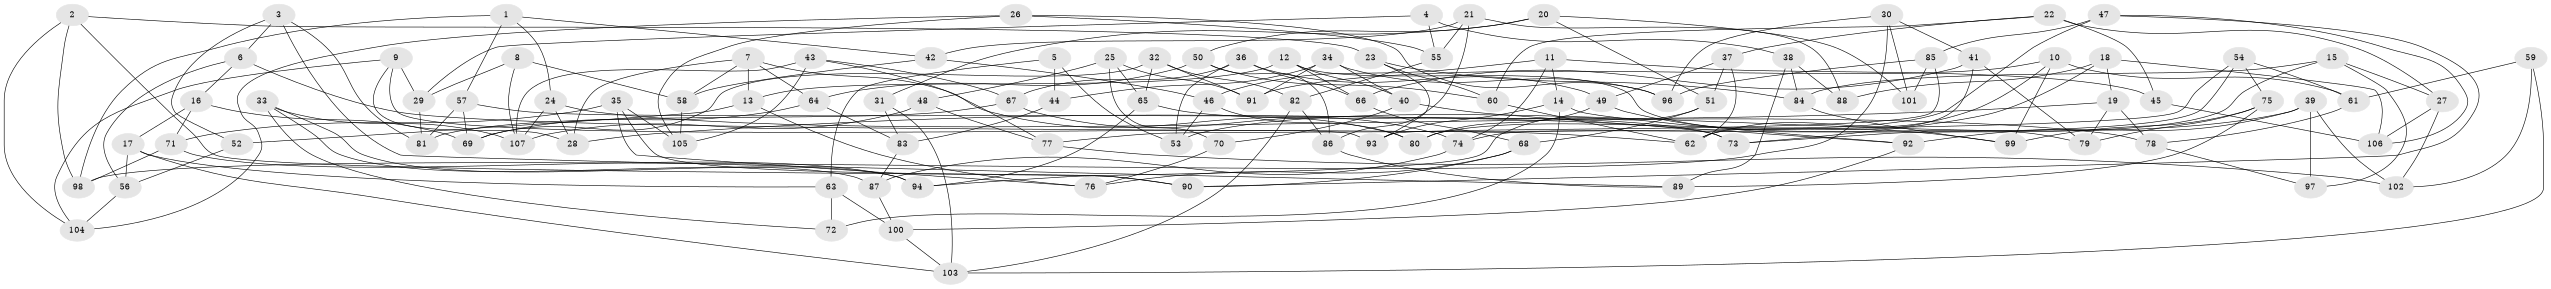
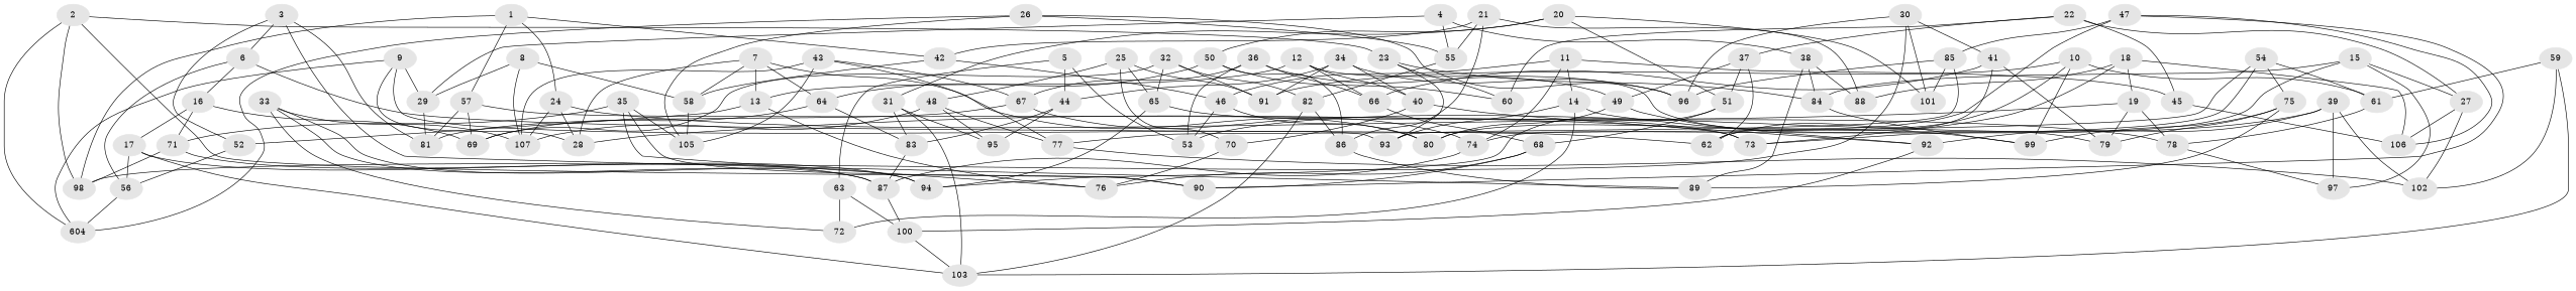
  graph {
    node [color=gray90 style=filled]
    1
    24
    42
    57
    98
    28
    107
    78
    58
    46
    81
    73
    69
    2
    23
    90
-   104
+   104 [label=604]
    93
    84
    60
    3
    6
    52
    89
    16
    56
    62
    4
    29
    38
    55
    13
    76
    88
    82
    5
    44
    53
    63
    83
+   95
    59
    61
    103
    102
    72
    100
    17
    71
    7
    64
    80
    105
    8
    70
    9
    10
    91
    99
    11
    14
    45
    74
    92
    106
    87
    12
    40
    66
    79
    68
    15
    27
    97
    94
    18
    19
    20
    31
    50
    51
    101
    86
    21
    22
    37
    49
    25
    48
    65
    77
    26
    96
    30
    41
    32
    33
    34
    35
    36
    67
    39
    43
    47
    85
    54
    75
    1 -- 24
    1 -- 42
    1 -- 57
    1 -- 98
    24 -- 28
    24 -- 107
    24 -- 78
    42 -- 58
    42 -- 46
    57 -- 81
    57 -- 73
    57 -- 69
    78 -- 97
    58 -- 105
    46 -- 53
    46 -- 80
    2 -- 98
    2 -- 23
    2 -- 90
    2 -- 104
    23 -- 93
    23 -- 84
    23 -- 60
    84 -- 99
-   60 -- 62
    3 -- 81
    3 -- 6
    3 -- 52
    3 -- 89
    6 -- 16
    6 -- 56
    6 -- 62
    52 -- 56
    16 -- 69
    16 -- 17
    16 -- 71
    56 -- 104
    4 -- 29
    4 -- 38
    4 -- 55
    29 -- 81
    38 -- 84
    38 -- 89
    38 -- 88
    55 -- 82
    13 -- 52
    13 -- 76
    82 -- 103
    82 -- 86
    5 -- 44
    5 -- 53
    5 -- 63
    44 -- 83
+   44 -- 95
    63 -- 72
    63 -- 100
    83 -- 87
    59 -- 61
    59 -- 103
    59 -- 102
    61 -- 78
    100 -- 103
    17 -- 56
-   17 -- 63
+   17 -- 87
    17 -- 103
    71 -- 98
    71 -- 94
    7 -- 28
    7 -- 58
    7 -- 13
    7 -- 64
    7 -- 80
    64 -- 69
    64 -- 83
    8 -- 107
    8 -- 58
    8 -- 29
    70 -- 76
    9 -- 28
    9 -- 104
    9 -- 93
    9 -- 29
    10 -- 62
    10 -- 61
    10 -- 91
    10 -- 99
    11 -- 46
    11 -- 14
    11 -- 45
    11 -- 74
    14 -- 93
    14 -- 72
    14 -- 92
    45 -- 106
    74 -- 87
    92 -- 100
    87 -- 100
    12 -- 13
    12 -- 40
    12 -- 66
    12 -- 79
    40 -- 70
    40 -- 92
    66 -- 68
    68 -- 90
    68 -- 76
    15 -- 73
    15 -- 84
    15 -- 27
    15 -- 97
    27 -- 102
    27 -- 106
    18 -- 73
    18 -- 88
    18 -- 106
    18 -- 19
    19 -- 28
    19 -- 78
    19 -- 79
    20 -- 31
    20 -- 50
    20 -- 51
    20 -- 101
    31 -- 83
+   31 -- 95
    31 -- 103
    50 -- 60
    50 -- 64
    50 -- 86
    51 -- 68
    51 -- 94
    86 -- 89
    21 -- 42
    21 -- 55
    21 -- 88
    21 -- 86
    22 -- 60
    22 -- 45
    22 -- 27
    22 -- 37
    37 -- 62
    37 -- 51
    37 -- 49
    49 -- 80
    49 -- 99
    25 -- 70
    25 -- 91
    25 -- 48
    25 -- 65
    48 -- 107
+   48 -- 95
    48 -- 77
    65 -- 73
    65 -- 94
    77 -- 102
    26 -- 104
    26 -- 55
    26 -- 105
    26 -- 96
    30 -- 98
    30 -- 101
    30 -- 96
    30 -- 41
    41 -- 62
    41 -- 66
    41 -- 79
    32 -- 69
    32 -- 82
    32 -- 91
    32 -- 65
    33 -- 107
    33 -- 72
    33 -- 87
    33 -- 94
    34 -- 44
    34 -- 91
    34 -- 40
    34 -- 96
    35 -- 90
    35 -- 76
    35 -- 71
    35 -- 105
    36 -- 53
    36 -- 66
    36 -- 49
    36 -- 67
    67 -- 81
    67 -- 74
    39 -- 53
    39 -- 102
    39 -- 92
    39 -- 97
    43 -- 107
    43 -- 105
    43 -- 77
    43 -- 67
    47 -- 90
    47 -- 80
    47 -- 106
    47 -- 85
    85 -- 93
    85 -- 101
    85 -- 96
    54 -- 61
    54 -- 74
    54 -- 77
    54 -- 75
    75 -- 89
    75 -- 99
    75 -- 79
  }
